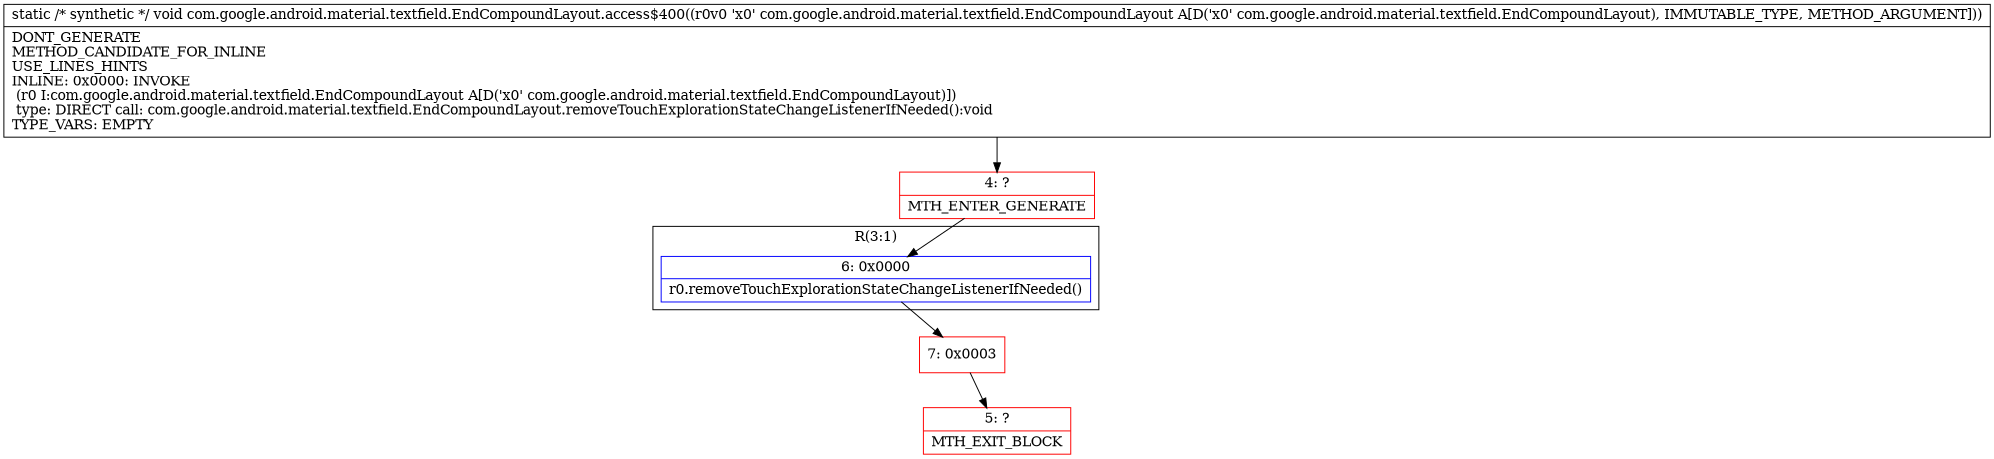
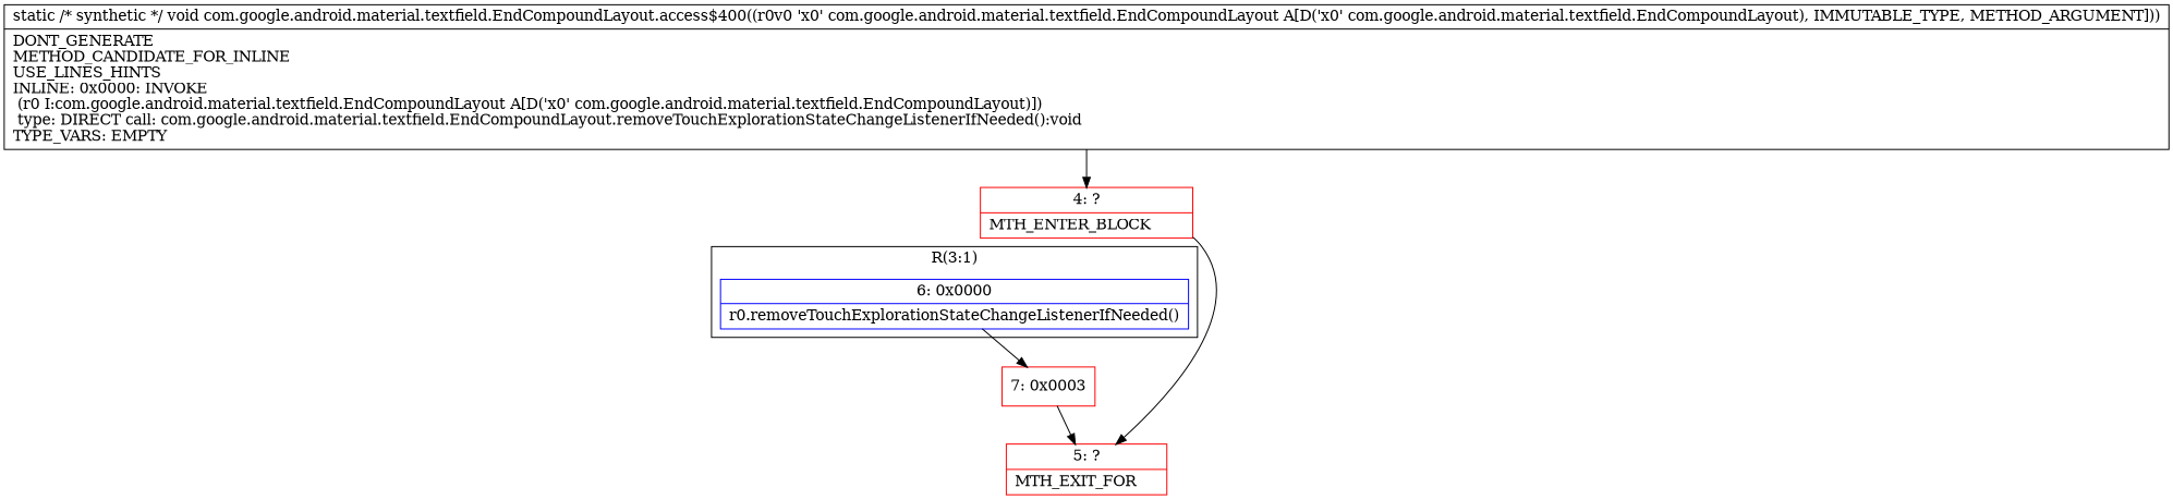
  digraph {
    node [color=red shape=record]
    n1 [color=blue label="{6\:\ 0x0000|r0.removeTouchExplorationStateChangeListenerIfNeeded()\l}"]
    n2 [label="{7\:\ 0x0003}"]
-   n3 [label="{5\:\ ?|MTH_EXIT_BLOCK\l}"]
-   n4 [label="{4\:\ ?|MTH_ENTER_GENERATE\l}"]
+   n3 [label="{5\:\ ?|MTH_EXIT_FOR\l}"]
+   n4 [label="{4\:\ ?|MTH_ENTER_BLOCK\l}"]
    n5 [label="{static \/* synthetic *\/ void com.google.android.material.textfield.EndCompoundLayout.access$400((r0v0 'x0' com.google.android.material.textfield.EndCompoundLayout A[D('x0' com.google.android.material.textfield.EndCompoundLayout), IMMUTABLE_TYPE, METHOD_ARGUMENT]))  | DONT_GENERATE\lMETHOD_CANDIDATE_FOR_INLINE\lUSE_LINES_HINTS\lINLINE: 0x0000: INVOKE  \l  (r0 I:com.google.android.material.textfield.EndCompoundLayout A[D('x0' com.google.android.material.textfield.EndCompoundLayout)])\l type: DIRECT call: com.google.android.material.textfield.EndCompoundLayout.removeTouchExplorationStateChangeListenerIfNeeded():void\lTYPE_VARS: EMPTY\l}" color=""]
    subgraph cluster_1 {
      label="R(3:1)"
      n1
    }
    n1 -> n2
    n2 -> n3
-   n4 -> n1
+   n4 -> n3
    n5 -> n4
  }
